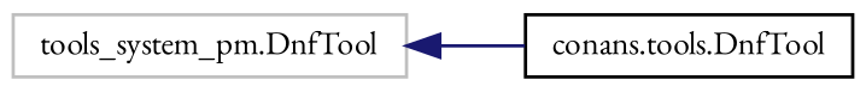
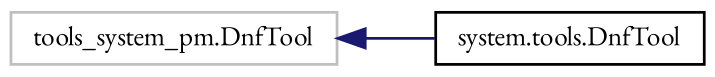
  digraph {
    rankdir=LR
    fontname="EB Garamond"
    node [fillcolor=white fontname="EB Garamond" fontsize=10 shape=record style=filled]
    n1 [color=grey75 height=0.2 label="tools_system_pm.DnfTool" width=0.4]
-   n2 [color=black height=0.2 label="conans.tools.DnfTool" width=0.4]
+   n2 [color=black height=0.2 label="system.tools.DnfTool" width=0.4]
    n1 -> n2 [color=midnightblue dir=back fontname="EB Garamond" fontsize=10 labelfontname=Helvetica labelfontsize=10 style=solid]
  }
